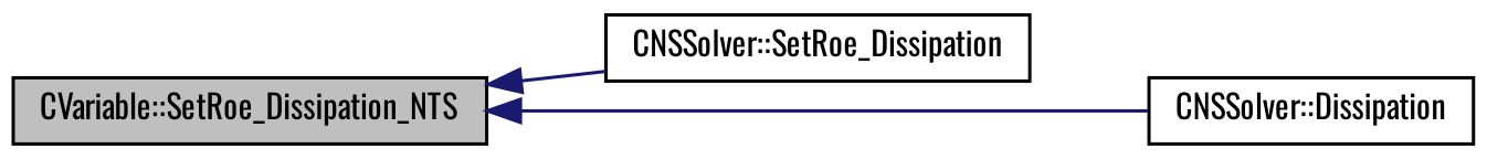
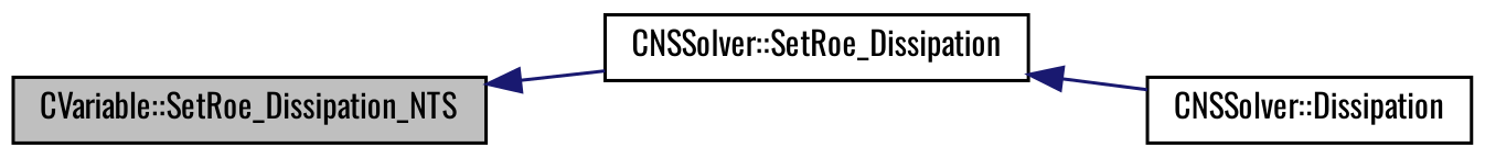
  digraph {
    fontname=Oswald
    rankdir=LR
    node [color=black fillcolor=white fontname=Oswald fontsize=10 shape=record style=filled]
    edge [color=midnightblue dir=back fontname=Oswald fontsize=10 labelfontname=Helvetica labelfontsize=10 style=solid]
    n1 [fillcolor=grey75 fontcolor=black height=0.2 label="CVariable::SetRoe_Dissipation_NTS" width=0.4]
    n2 [height=0.2 label="CNSSolver::SetRoe_Dissipation" width=0.4]
    n3 [height=0.2 label="CNSSolver::Dissipation" width=0.4]
    n1 -> n2
-   n1 -> n3
+   n2 -> n3
  }
